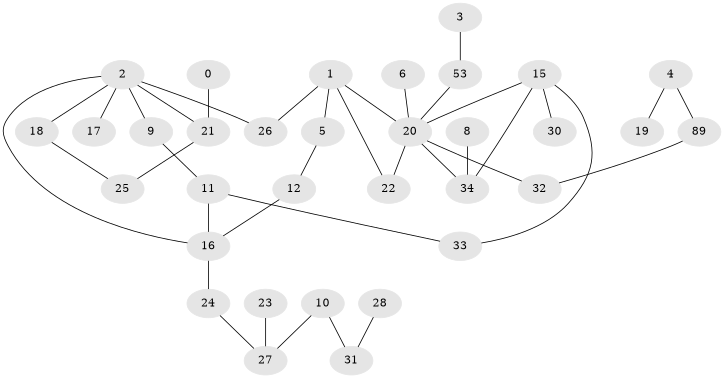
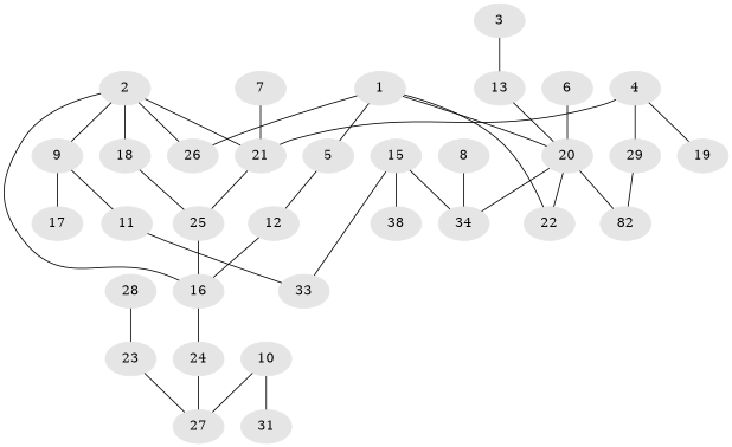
  graph {
    node [color=gray90 style=filled]
    edge [weight=1.0]
    1
    5
    20
    22
    26
    12
    34
-   32
+   32 [label=82]
    2
    9
    16
    18
    21
    17
    11
    24
    25
    3
-   13 [label=53]
+   13
    4
    19
-   29 [label=89]
+   29
    6
-   7 [label=0]
+   7
    8
    33
    10
    27
    31
    15
-   30
+   30 [label=38]
    23
    28
    1 -- 5
    1 -- 20
    1 -- 22
    1 -- 26
    5 -- 12
    20 -- 22
    20 -- 34
    20 -- 32
    12 -- 16
    2 -- 26
    2 -- 9
    2 -- 16
    2 -- 18
    2 -- 21
-   2 -- 17
+   9 -- 17
    9 -- 11
    16 -- 24
    18 -- 25
    21 -- 25
-   11 -- 16
+   25 -- 16
    11 -- 33
    24 -- 27
    3 -- 13
    13 -- 20
+   4 -- 21
    4 -- 19
    4 -- 29
    29 -- 32
    6 -- 20
    7 -- 21
    8 -- 34
    10 -- 27
    10 -- 31
-   15 -- 20
    15 -- 34
    15 -- 33
    15 -- 30
    23 -- 27
-   28 -- 31
+   28 -- 23
  }
